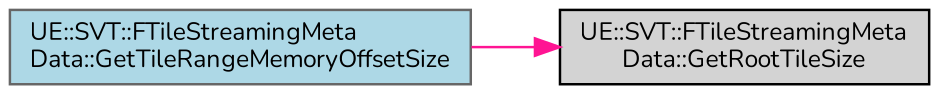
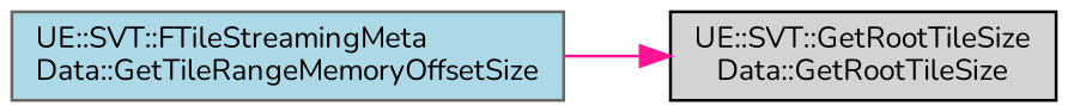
  digraph {
    rankdir=RL
    fontname=Nunito
    node [fontname=Nunito fontsize=10 shape=box style=filled]
-   n1 [color=black fillcolor=lightgrey fontcolor=black height=0.2 label="UE::SVT::FTileStreamingMeta\lData::GetRootTileSize" width=0.4]
+   n1 [color=black fillcolor=lightgrey fontcolor=black height=0.2 label="UE::SVT::GetRootTileSize\lData::GetRootTileSize" width=0.4]
    n2 [color=gray40 fillcolor=lightblue height=0.2 label="UE::SVT::FTileStreamingMeta\lData::GetTileRangeMemoryOffsetSize" width=0.4]
    n1 -> n2 [color=deeppink dir=back fontname=Nunito fontsize=10 labelfontname=Helvetica labelfontsize=10 style=solid]
  }
